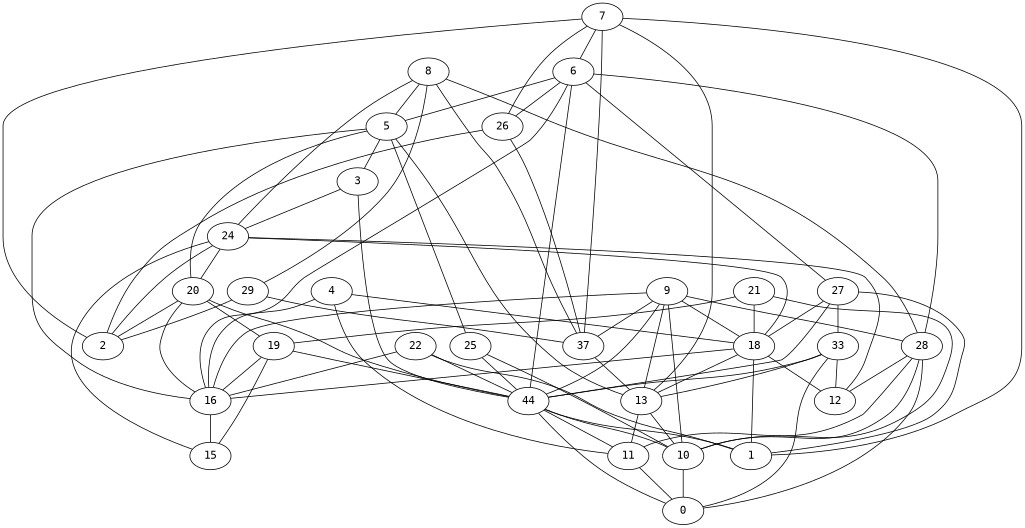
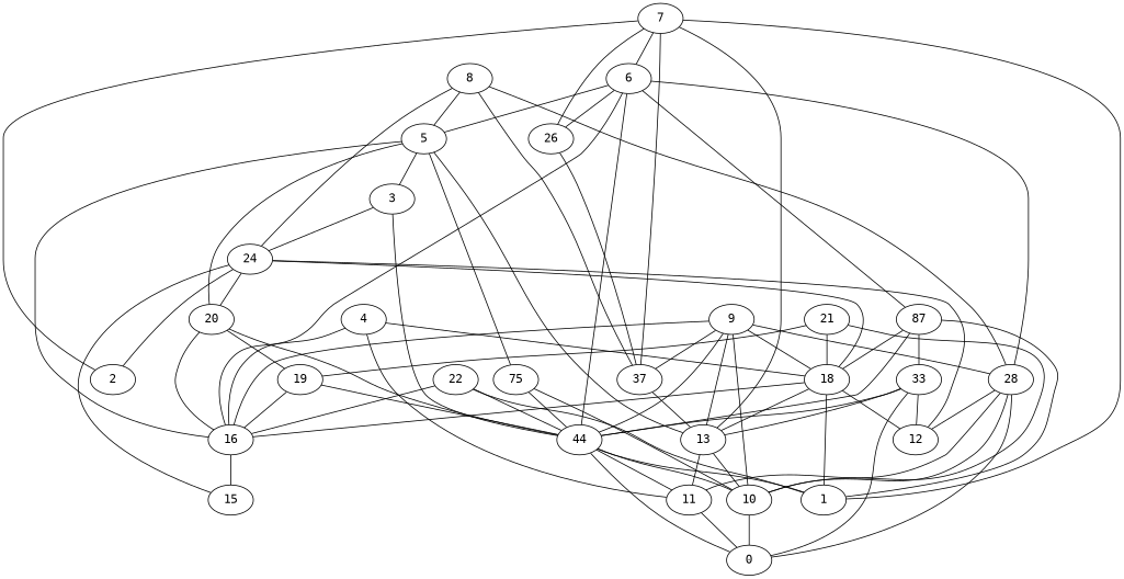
  digraph {
    fontname="DejaVu Sans Mono"
    node [fontname="DejaVu Sans Mono"]
    edge [color=black dir=none fontname="DejaVu Sans Mono"]
    n1 [label=44]
    11
    10
    0
    1
    26
    n7 [label=37]
    2
    13
    16
    15
-   25
+   25 [label=75]
    5
    20
    3
    19
    24
    18
    12
-   27
+   27 [label=87]
    n21 [label=33]
    6
    28
    8
-   29
    9
    22
    7
    21
    4
    subgraph sub_1 {
      n1
      11
      10
      0
      1
      26
      n7
      2
      13
      16
      15
      25
      5
      20
      3
      19
      24
      18
      12
      27
      n21
      6
      28
      8
-     29
      9
      22
      7
      21
      4
    }
    n1 -> 11
    n1 -> 10
    n1 -> 0
    n1 -> 1
    11 -> 0
    10 -> 0
    26 -> n7
-   26 -> 2
    n7 -> 13
    13 -> 11
    13 -> 10
    16 -> 15
    25 -> n1
    25 -> 10
    5 -> 13
    5 -> 16
    5 -> 25
    5 -> 20
    5 -> 3
    20 -> n1
-   20 -> 2
    20 -> 16
    20 -> 19
    3 -> n1
    3 -> 24
    19 -> n1
    19 -> 16
-   19 -> 15
    24 -> 2
    24 -> 15
    24 -> 20
    24 -> 18
    24 -> 12
    18 -> 1
    18 -> 13
    18 -> 16
    18 -> 12
    27 -> n1
    27 -> 1
    27 -> 18
    27 -> n21
    n21 -> n1
    n21 -> 0
    n21 -> 13
    n21 -> 12
    6 -> n1
    6 -> 26
    6 -> 16
    6 -> 5
    6 -> 27
    6 -> 28
    28 -> 11
    28 -> 10
    28 -> 0
    28 -> 12
    8 -> n7
    8 -> 5
    8 -> 24
    8 -> 28
-   8 -> 29
-   29 -> n7
-   29 -> 2
    9 -> n1
    9 -> 10
    9 -> n7
    9 -> 13
    9 -> 16
    9 -> 18
    9 -> 28
    22 -> n1
    22 -> 1
    22 -> 16
    7 -> 1
    7 -> 26
    7 -> n7
    7 -> 2
    7 -> 13
    7 -> 6
    21 -> 10
    21 -> 19
    21 -> 18
    4 -> 11
    4 -> 16
    4 -> 18
  }
